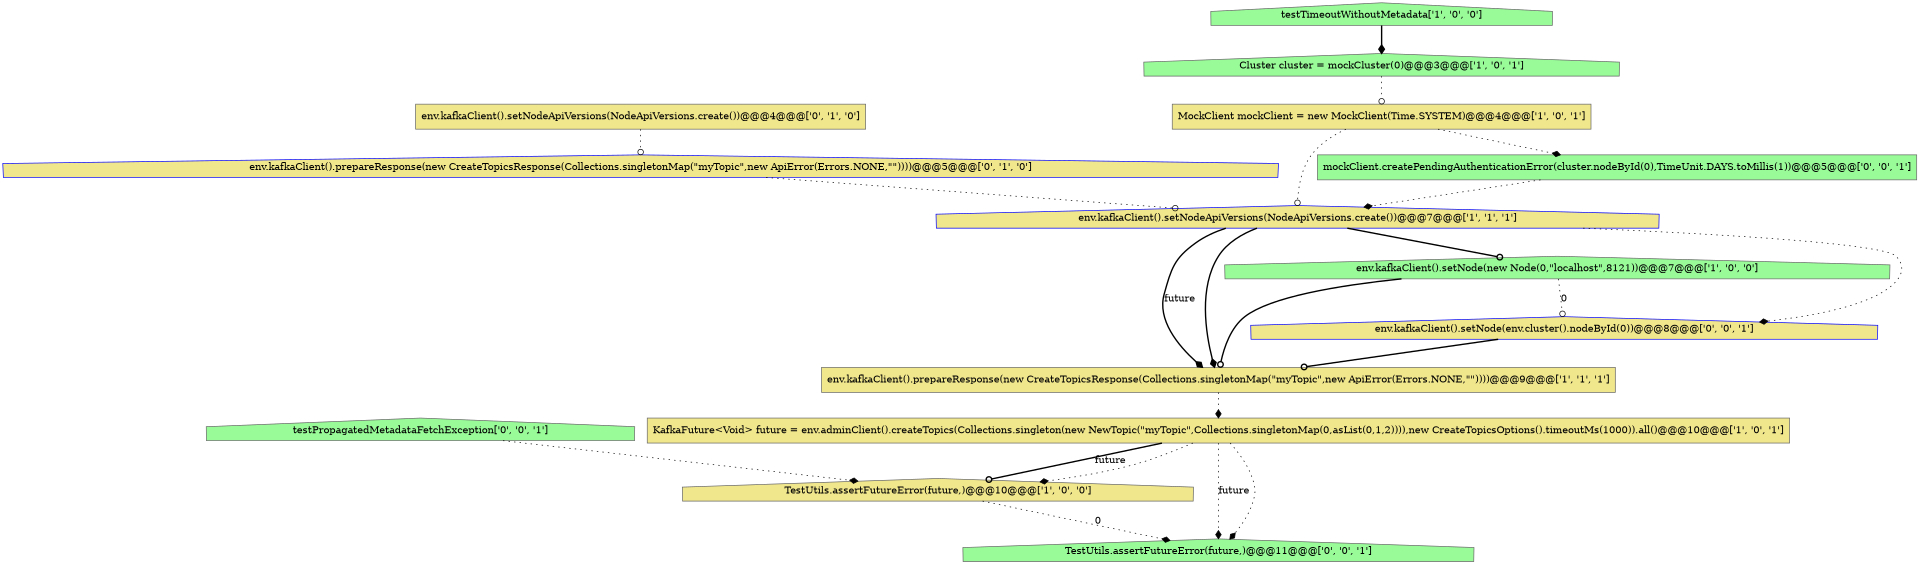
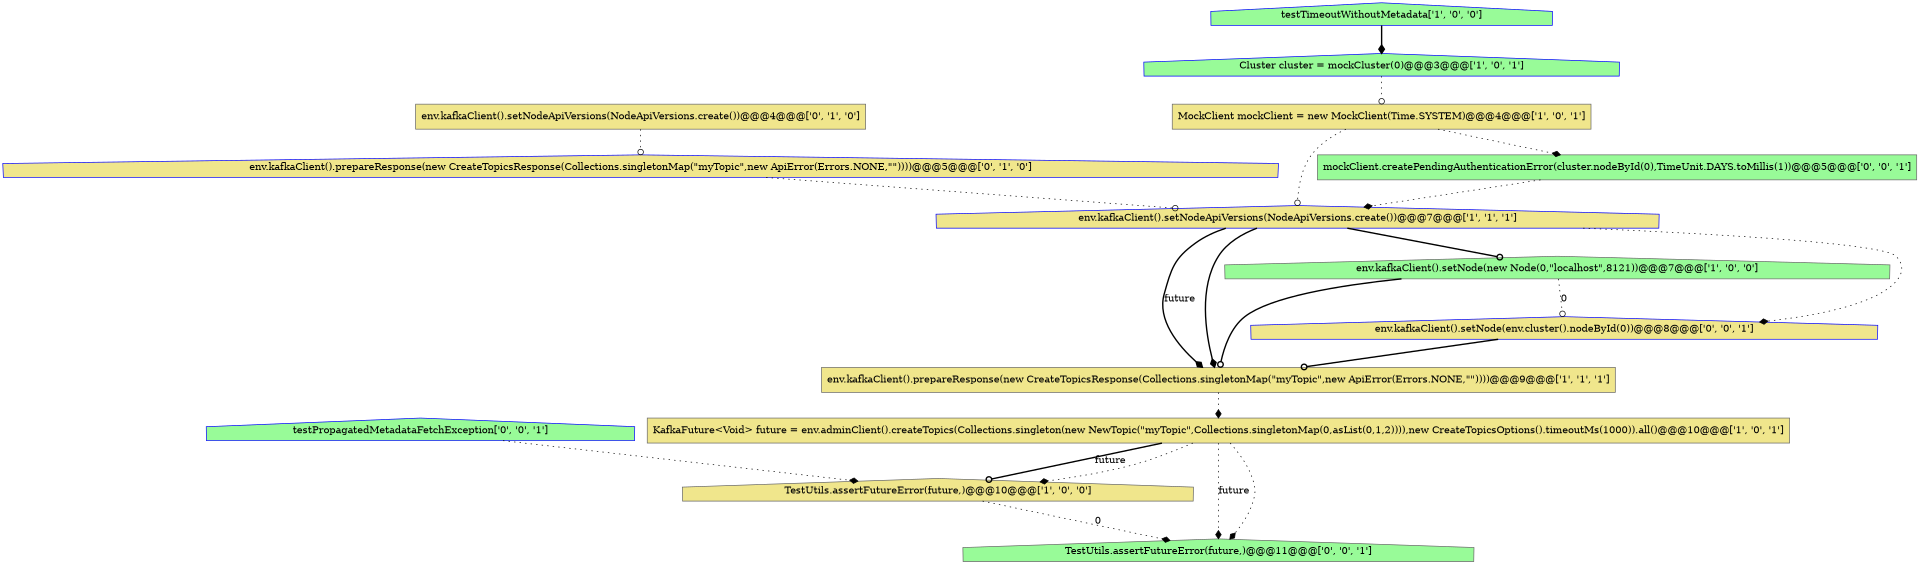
  digraph {
    node [color=gray40 fillcolor=khaki shape=house style=filled]
    edge [arrowhead=diamond style=dotted]
    n1 [label="MockClient mockClient = new MockClient(Time.SYSTEM)@@@4@@@['1', '0', '1']" shape=box]
    n2 [color=blue label="env.kafkaClient().setNodeApiVersions(NodeApiVersions.create())@@@7@@@['1', '1', '1']"]
    n3 [fillcolor=palegreen label="mockClient.createPendingAuthenticationError(cluster.nodeById(0),TimeUnit.DAYS.toMillis(1))@@@5@@@['0', '0', '1']" shape=box]
    n4 [label="env.kafkaClient().prepareResponse(new CreateTopicsResponse(Collections.singletonMap(\"myTopic\",new ApiError(Errors.NONE,\"\"))))@@@9@@@['1', '1', '1']" shape=box]
    n5 [fillcolor=palegreen label="env.kafkaClient().setNode(new Node(0,\"localhost\",8121))@@@7@@@['1', '0', '0']"]
    n6 [color=blue label="env.kafkaClient().setNode(env.cluster().nodeById(0))@@@8@@@['0', '0', '1']"]
    n7 [label="KafkaFuture<Void> future = env.adminClient().createTopics(Collections.singleton(new NewTopic(\"myTopic\",Collections.singletonMap(0,asList(0,1,2)))),new CreateTopicsOptions().timeoutMs(1000)).all()@@@10@@@['1', '0', '1']" shape=box]
    n8 [fillcolor=palegreen label="TestUtils.assertFutureError(future,)@@@11@@@['0', '0', '1']"]
    n9 [label="TestUtils.assertFutureError(future,)@@@10@@@['1', '0', '0']"]
    n10 [label="env.kafkaClient().setNodeApiVersions(NodeApiVersions.create())@@@4@@@['0', '1', '0']" shape=box]
    n11 [color=blue label="env.kafkaClient().prepareResponse(new CreateTopicsResponse(Collections.singletonMap(\"myTopic\",new ApiError(Errors.NONE,\"\"))))@@@5@@@['0', '1', '0']"]
-   n12 [fillcolor=palegreen label="Cluster cluster = mockCluster(0)@@@3@@@['1', '0', '1']"]
-   n13 [fillcolor=palegreen label="testPropagatedMetadataFetchException['0', '0', '1']"]
-   n14 [fillcolor=palegreen label="testTimeoutWithoutMetadata['1', '0', '0']"]
+   n12 [color=blue fillcolor=palegreen label="Cluster cluster = mockCluster(0)@@@3@@@['1', '0', '1']"]
+   n13 [color=blue fillcolor=palegreen label="testPropagatedMetadataFetchException['0', '0', '1']"]
+   n14 [color=blue fillcolor=palegreen label="testTimeoutWithoutMetadata['1', '0', '0']"]
    n1 -> n2 [arrowhead=odot]
    n1 -> n3
    n2 -> n4 [label=future style=bold]
    n2 -> n4 [style=bold]
    n2 -> n5 [arrowhead=odot style=bold]
    n2 -> n6
    n3 -> n2
    n4 -> n7
    n5 -> n4 [arrowhead=odot style=bold]
    n5 -> n6 [arrowhead=odot label=0]
    n6 -> n4 [arrowhead=odot style=bold]
    n7 -> n8 [label=future]
    n7 -> n8
    n7 -> n9 [arrowhead=odot label=future style=bold]
    n7 -> n9
    n9 -> n8 [label=0]
    n10 -> n11 [arrowhead=odot]
    n11 -> n2 [arrowhead=odot]
    n12 -> n1 [arrowhead=odot]
    n13 -> n9
    n14 -> n12 [style=bold]
  }
